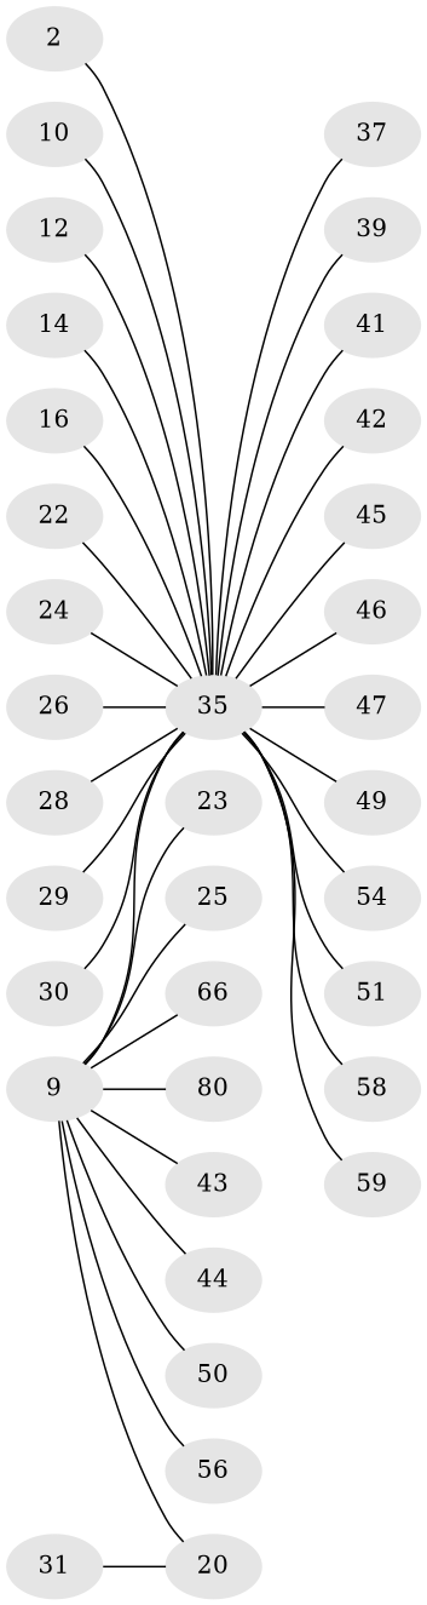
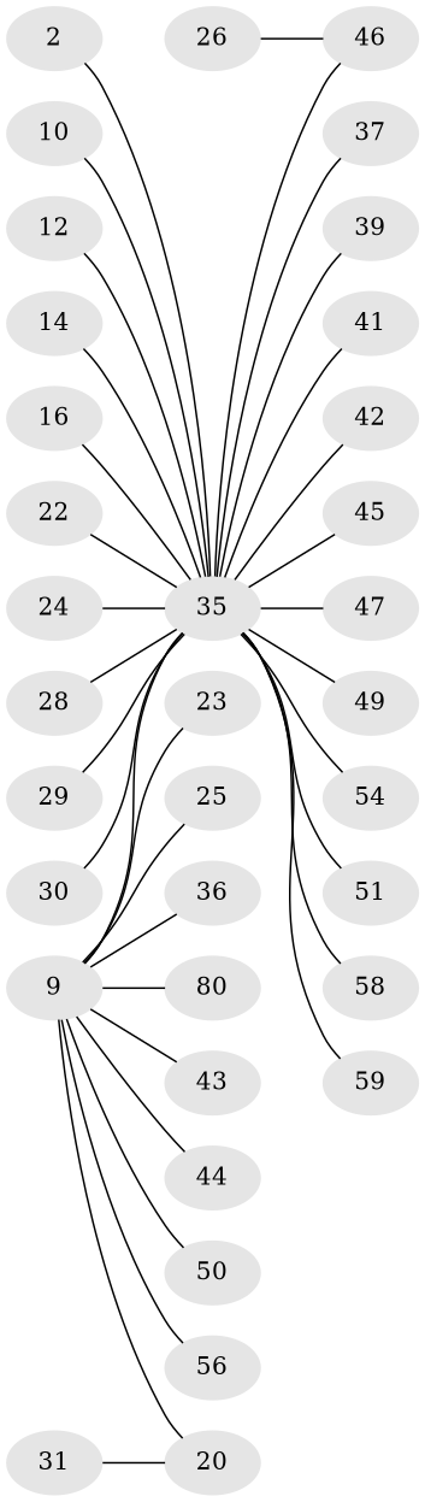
  graph {
    rankdir=LR
    node [color=gray90 style=filled]
    35 [super="+7+17+33"]
    37 [super="+34"]
    39
    41
    42
    45
    46
    47
    49
    54
    n11 [label=51 super="+52"]
    58 [super="+48+51"]
    59 [super="+57"]
    2
    9 [super="+3"]
    20
    23
    25
-   36 [label=66]
+   36
    n20 [label=80 super="+38"]
    43
    44
    50
    56 [super="+32+53"]
    10
    12 [super="+8"]
    14
    16
    22
    24 [super="+18"]
    26 [super="+19"]
    28
    29
    30
    31
    35 -- 37
    35 -- 39
    35 -- 41
    35 -- 42
    35 -- 45
    35 -- 46
    35 -- 47
    35 -- 49
    35 -- 54
    35 -- n11 [weight=2]
    35 -- 58
    35 -- 59
    2 -- 35
    9 -- 35 [weight=7]
    9 -- 20
    9 -- 23
    9 -- 25
    9 -- 36
    9 -- n20 [weight=2]
    9 -- 43
    9 -- 44
    9 -- 50
    9 -- 56
    10 -- 35
    12 -- 35
    14 -- 35
    16 -- 35
    22 -- 35
    24 -- 35
-   26 -- 35
+   26 -- 46
    28 -- 35
    29 -- 35
    30 -- 35
    31 -- 20
  }
